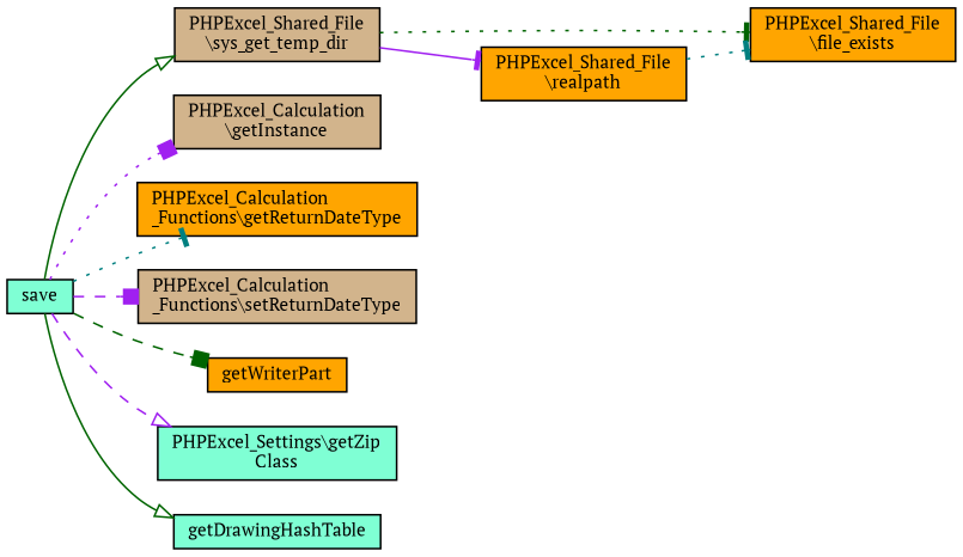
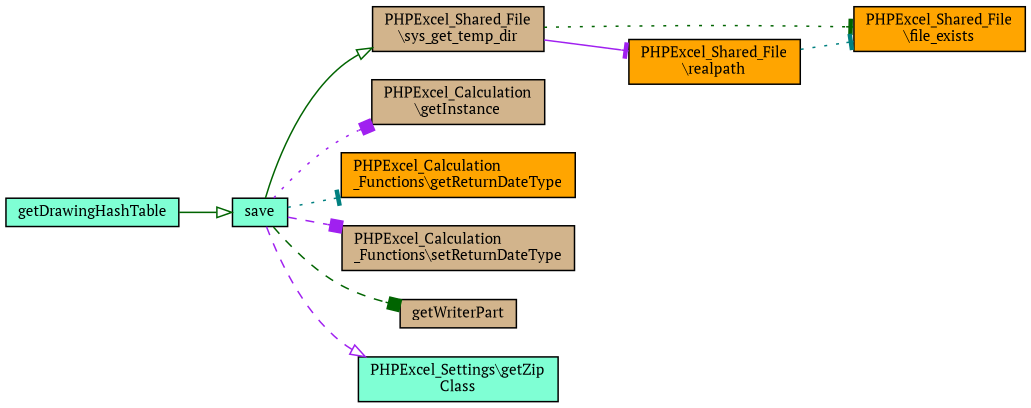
  digraph {
    fontname="PT Serif"
    rankdir=LR
    node [color=black fillcolor=tan fontname="PT Serif" fontsize=10 shape=record style=filled]
    edge [arrowhead=tee color=darkgreen fontname="PT Serif" fontsize=10 labelfontname=Helvetica labelfontsize=10 style=dotted]
    n1 [fillcolor=aquamarine fontcolor=black height=0.2 label=save width=0.4]
    n2 [height=0.2 label="PHPExcel_Shared_File\l\\sys_get_temp_dir" width=0.4]
    n3 [height=0.2 label="PHPExcel_Calculation\l\\getInstance" width=0.4]
    n4 [fillcolor=orange height=0.2 label="PHPExcel_Calculation\l_Functions\\getReturnDateType" width=0.4]
    n5 [height=0.2 label="PHPExcel_Calculation\l_Functions\\setReturnDateType" width=0.4]
-   n6 [fillcolor=orange height=0.2 label=getWriterPart width=0.4]
+   n6 [height=0.2 label=getWriterPart width=0.4]
    n7 [fillcolor=aquamarine height=0.2 label="PHPExcel_Settings\\getZip\lClass" width=0.4]
    n8 [fillcolor=aquamarine height=0.2 label=getDrawingHashTable width=0.4]
    n9 [fillcolor=orange height=0.2 label="PHPExcel_Shared_File\l\\file_exists" width=0.4]
    n10 [fillcolor=orange height=0.2 label="PHPExcel_Shared_File\l\\realpath" width=0.4]
    n1 -> n2 [arrowhead=onormal style=solid]
    n1 -> n3 [arrowhead=box color=purple]
    n1 -> n4 [color=teal]
    n1 -> n5 [arrowhead=box color=purple style=dashed]
    n1 -> n6 [arrowhead=box style=dashed]
    n1 -> n7 [arrowhead=onormal color=purple style=dashed]
-   n1 -> n8 [arrowhead=onormal style=solid]
+   n8 -> n1 [arrowhead=onormal style=solid]
    n2 -> n9
    n2 -> n10 [color=purple style=solid]
    n10 -> n9 [color=teal]
  }
